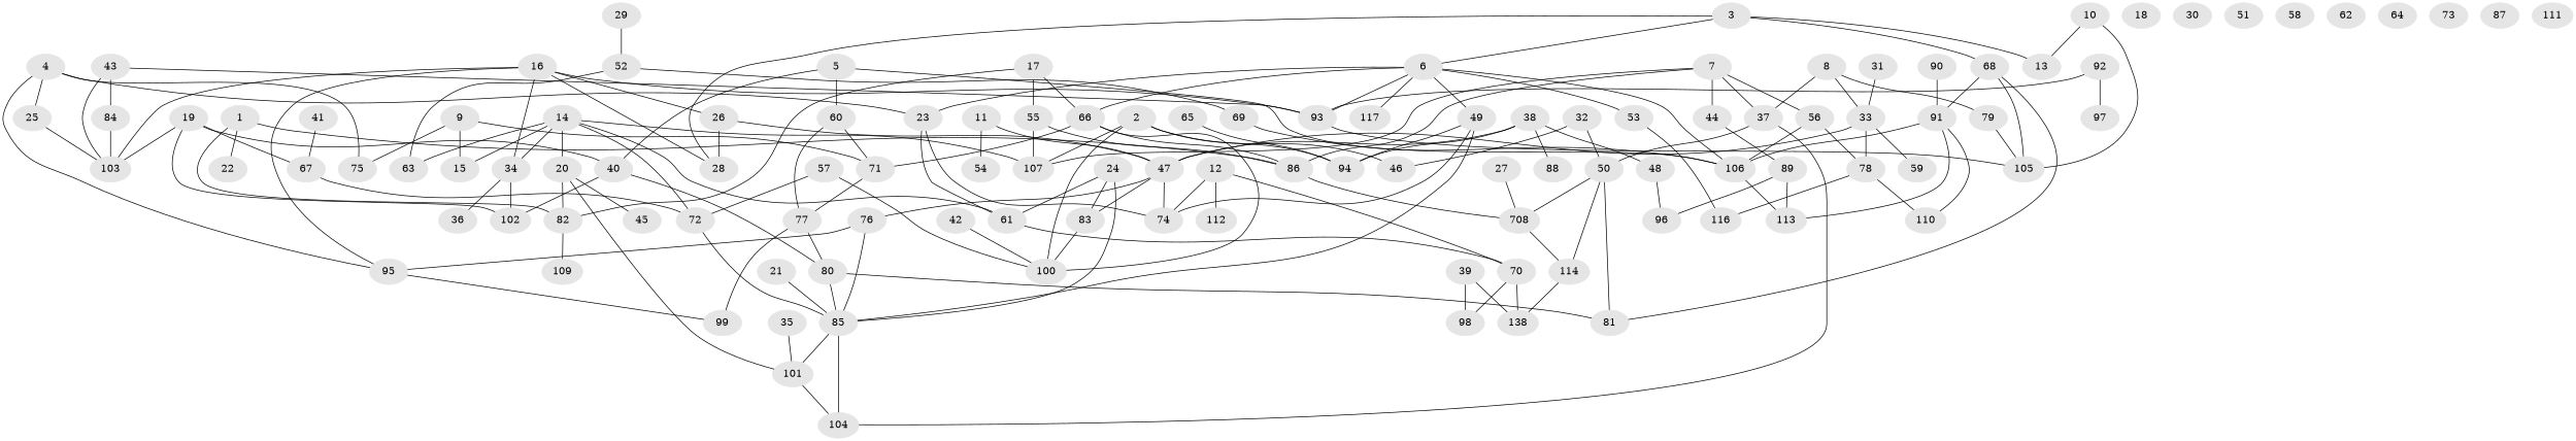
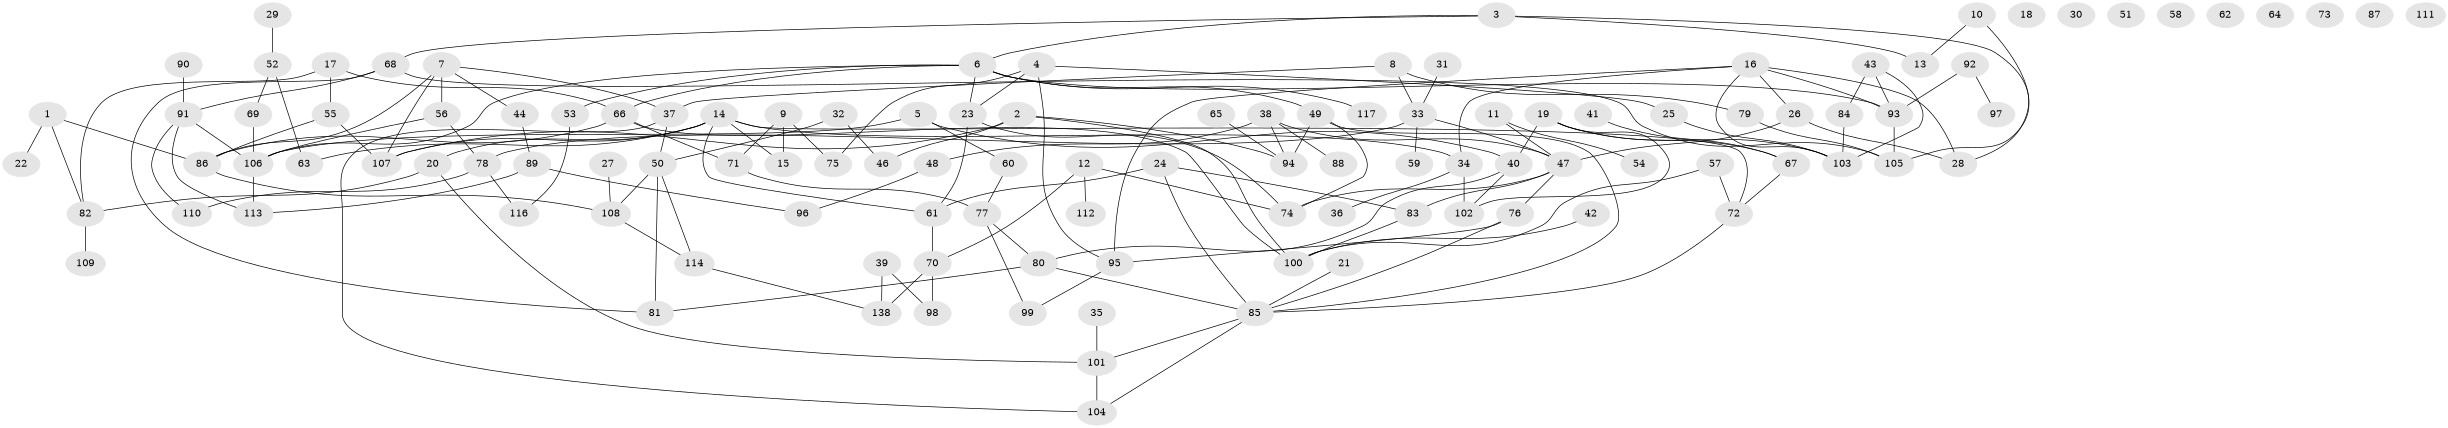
  graph {
    node [color=gray90 style=filled]
    1
    22
    82
    86
    109
-   108 [label=708]
+   108
    2
    46
    94
    100
    107
    3
    6
    13
    28
    68
    23
    106
    49
    53
    66
    93
    117
    105
    81
    91
    4
    25
    75
    95
    74
    61
    103
    99
    5
    40
    60
    102
    80
    71
    77
    113
    85
    116
    7
    37
    44
    56
    50
    104
    89
    78
    8
    33
    79
    47
    59
    9
    15
    10
    11
    54
    83
    76
    12
    70
    112
    98
    n69 [label=138]
    14
    20
    34
    63
    72
-   45
    101
    36
    16
    26
    17
    55
    18
    19
    67
    21
    24
    27
    114
    29
    52
    69
    30
    31
    32
    110
    35
    38
    48
    88
    96
    39
    41
    42
    43
    84
    51
    57
    58
    62
    64
    65
    73
    87
    90
    92
    97
    111
    1 -- 22
    1 -- 82
    1 -- 86
    82 -- 109
    86 -- 108
    108 -- 114
    2 -- 46
    2 -- 94
    2 -- 100
    2 -- 107
    3 -- 6
    3 -- 13
    3 -- 28
    3 -- 68
    6 -- 23
    6 -- 106
    6 -- 49
    6 -- 53
    6 -- 66
    6 -- 93
    6 -- 117
    68 -- 105
    68 -- 81
    68 -- 91
    23 -- 74
    23 -- 61
    106 -- 113
    49 -- 94
    49 -- 74
    49 -- 85
    53 -- 116
    66 -- 86
    66 -- 100
    66 -- 71
    93 -- 105
    91 -- 106
    91 -- 113
    91 -- 110
    4 -- 23
    4 -- 25
    4 -- 75
    4 -- 95
    25 -- 103
    95 -- 99
    61 -- 70
    5 -- 106
    5 -- 40
    5 -- 60
    40 -- 102
    40 -- 80
-   60 -- 71
    60 -- 77
    80 -- 81
    80 -- 85
    71 -- 77
    77 -- 99
    77 -- 80
    85 -- 104
    85 -- 101
    7 -- 86
    7 -- 107
    7 -- 37
    7 -- 44
    7 -- 56
    37 -- 50
    37 -- 104
    44 -- 89
    56 -- 106
    56 -- 78
    50 -- 108
    50 -- 81
    50 -- 114
    89 -- 113
    89 -- 96
    78 -- 116
    78 -- 110
    8 -- 37
    8 -- 33
    8 -- 79
    33 -- 78
    33 -- 47
    33 -- 59
    79 -- 105
    47 -- 74
    47 -- 83
    47 -- 76
    9 -- 75
    9 -- 71
    9 -- 15
    10 -- 13
    10 -- 105
    11 -- 47
    11 -- 54
    83 -- 100
    76 -- 95
    76 -- 85
    12 -- 74
    12 -- 70
    12 -- 112
    70 -- 98
    70 -- n69
    14 -- 107
    14 -- 61
    14 -- 15
    14 -- 20
    14 -- 34
    14 -- 63
    14 -- 72
    20 -- 82
-   20 -- 45
    20 -- 101
    34 -- 102
    34 -- 36
    72 -- 85
    101 -- 104
    16 -- 28
    16 -- 93
    16 -- 95
    16 -- 103
    16 -- 34
    16 -- 26
    26 -- 28
    26 -- 47
    17 -- 82
    17 -- 66
    17 -- 55
    55 -- 86
    55 -- 107
    19 -- 103
    19 -- 40
    19 -- 102
    19 -- 67
    67 -- 72
    21 -- 85
    24 -- 61
    24 -- 85
    24 -- 83
    27 -- 108
    114 -- n69
    29 -- 52
    52 -- 63
    52 -- 69
    69 -- 106
    31 -- 33
    32 -- 46
    32 -- 50
    35 -- 101
    38 -- 94
    38 -- 47
    38 -- 48
    38 -- 88
    48 -- 96
    39 -- 98
    39 -- n69
    41 -- 67
    42 -- 100
    43 -- 93
    43 -- 103
    43 -- 84
    84 -- 103
    57 -- 100
    57 -- 72
    65 -- 94
    90 -- 91
    92 -- 93
    92 -- 97
  }
